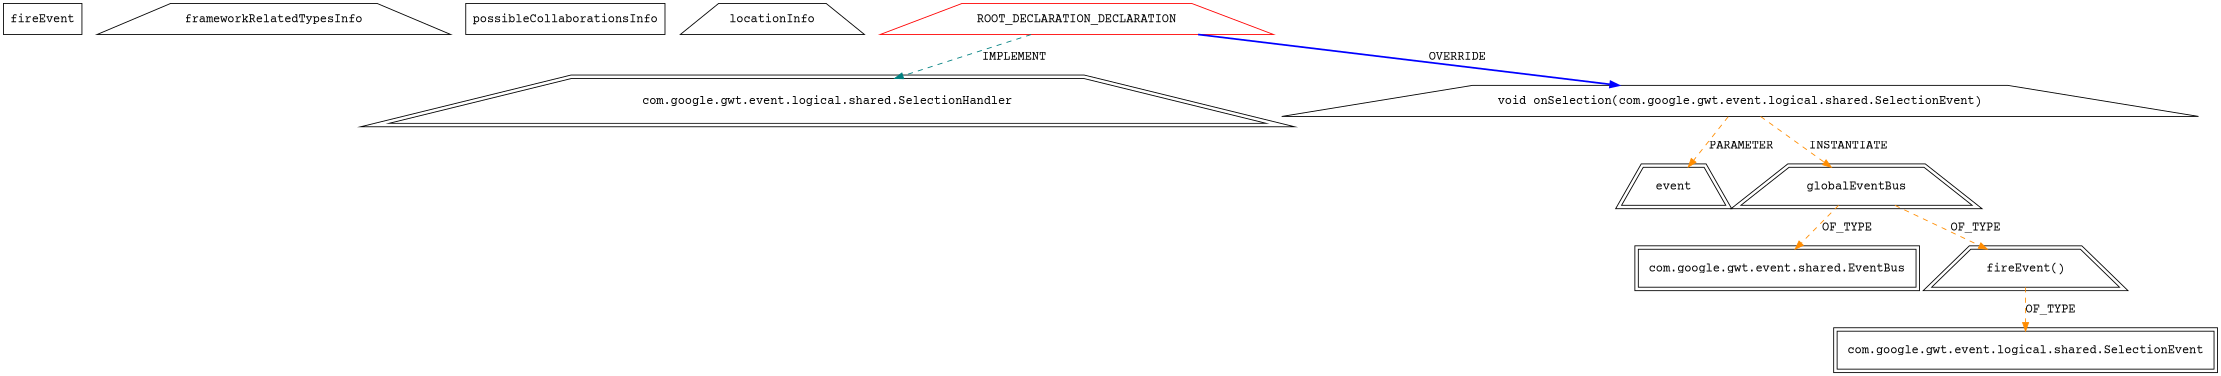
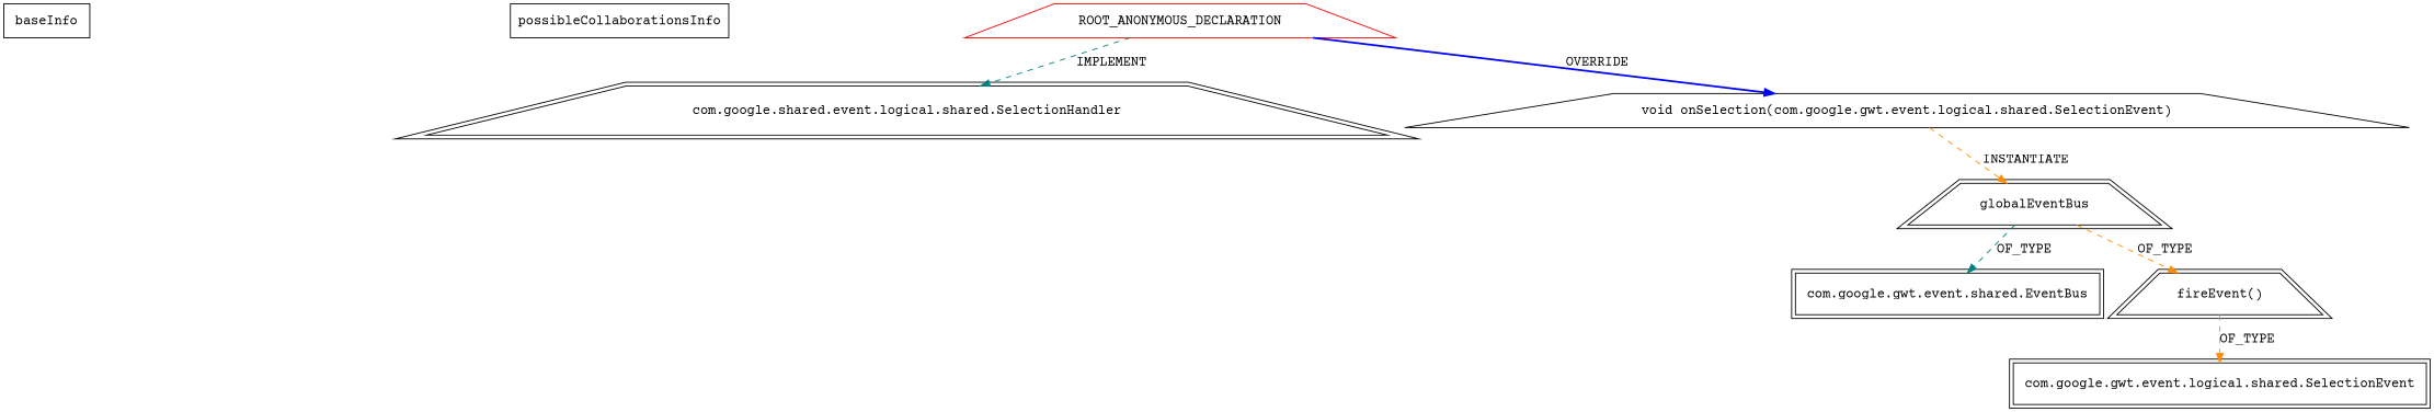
  digraph {
    fontname="Courier Prime"
    node [fontname="Courier Prime" shape=trapezium isFrameworkType=true]
    edge [color=darkorange fontname="Courier Prime" style=dashed]
-   baseInfo [category=extension_graph graphId=4346 isAnonymous=true possibleRelation=false shape=box label=fireEvent isFrameworkType=""]
-   frameworkRelatedTypesInfo [0="com.google.gwt.event.logical.shared.SelectionHandler" isFrameworkType=""]
+   baseInfo [category=extension_graph graphId=4346 isAnonymous=true possibleRelation=false shape=box isFrameworkType=""]
    possibleCollaborationsInfo [shape=box isFrameworkType=""]
-   locationInfo [contextSignature="void WidgetDesignerView(com.google.gwt.event.shared.EventBus)" filePath="/rdomingonl-layoutTest/layoutTest-master/src/main/java/nl/tc/rd/exp/layouttest/client/mvp/view/WidgetDesignerView.java" graphId=4346 projectName="rdomingonl-layoutTest" isFrameworkType=""]
-   n5 [color=red isFrameworkType=false label=ROOT_DECLARATION_DECLARATION vertexType=ROOT_ANONYMOUS_DECLARATION]
-   n6 [label="com.google.gwt.event.logical.shared.SelectionHandler" peripheries=2 vertexType=FRAMEWORK_INTERFACE_TYPE]
+   n5 [color=red isFrameworkType=false label=ROOT_ANONYMOUS_DECLARATION vertexType=ROOT_ANONYMOUS_DECLARATION]
+   n6 [label="com.google.shared.event.logical.shared.SelectionHandler" peripheries=2 vertexType=FRAMEWORK_INTERFACE_TYPE]
    n7 [isFrameworkType=false label="void onSelection(com.google.gwt.event.logical.shared.SelectionEvent)" vertexType=OVERRIDING_METHOD_DECLARATION]
-   n8 [label=event peripheries=2 vertexType=PARAMETER_DECLARATION]
    n9 [label=globalEventBus peripheries=2 vertexType=VARIABLE_EXPRESION]
    n10 [label="com.google.gwt.event.shared.EventBus" peripheries=2 shape=box vertexType=FRAMEWORK_CLASS_TYPE]
    n11 [label="fireEvent()" peripheries=2 vertexType=INSIDE_CALL]
    n12 [label="com.google.gwt.event.logical.shared.SelectionEvent" peripheries=2 shape=box vertexType=FRAMEWORK_CLASS_TYPE]
    n5 -> n6 [color=teal label=IMPLEMENT]
    n5 -> n7 [color=blue label=OVERRIDE style=bold]
-   n7 -> n8 [label=PARAMETER]
    n7 -> n9 [label=INSTANTIATE]
-   n9 -> n10 [label=OF_TYPE]
+   n9 -> n10 [color=teal label=OF_TYPE]
    n9 -> n11 [label=OF_TYPE]
    n11 -> n12 [label=OF_TYPE]
  }
